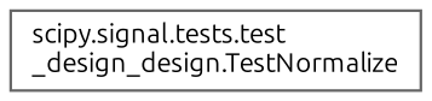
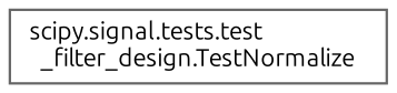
  digraph {
    rankdir=LR
    fontname=Ubuntu
-   n1 [color=grey40 fillcolor=white fontname=Ubuntu fontsize=10 height=0.2 label="scipy.signal.tests.test\l_design_design.TestNormalize" shape=box style=filled width=0.4]
+   n1 [color=grey40 fillcolor=white fontname=Ubuntu fontsize=10 height=0.2 label="scipy.signal.tests.test\l_filter_design.TestNormalize" shape=box style=filled width=0.4]
  }
